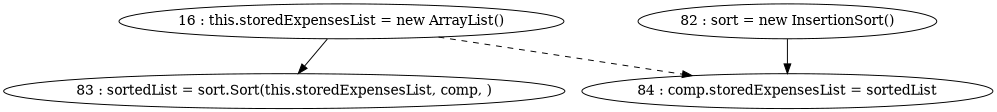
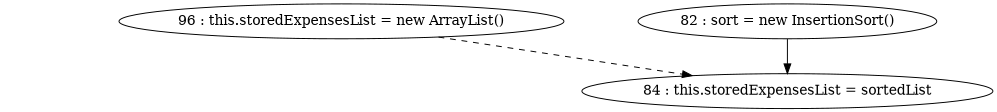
  digraph {
-   "16 : this.storedExpensesList = new ArrayList()"
-   "83 : sortedList = sort.Sort(this.storedExpensesList, comp, )"
-   "84 : this.storedExpensesList = sortedList" [label="84 : comp.storedExpensesList = sortedList"]
+   "16 : this.storedExpensesList = new ArrayList()" [label="96 : this.storedExpensesList = new ArrayList()"]
+   "84 : this.storedExpensesList = sortedList"
    "82 : sort = new InsertionSort()"
-   "16 : this.storedExpensesList = new ArrayList()" -> "83 : sortedList = sort.Sort(this.storedExpensesList, comp, )"
    "16 : this.storedExpensesList = new ArrayList()" -> "84 : this.storedExpensesList = sortedList" [style=dashed]
    "82 : sort = new InsertionSort()" -> "84 : this.storedExpensesList = sortedList"
  }
